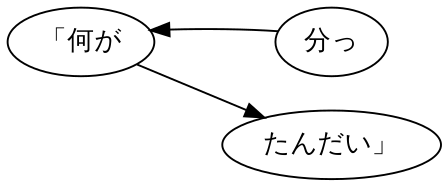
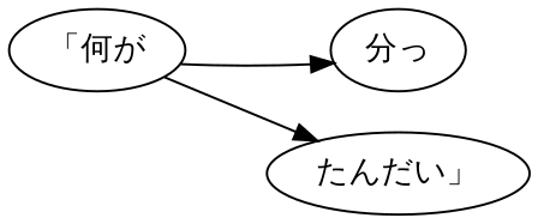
  digraph {
    rankdir=LR
    n1 [label="「何が"]
    n2 [label="分っ"]
    n3 [label="たんだい」"]
-   n2 -> n1
+   n1 -> n2
    n1 -> n3
  }
